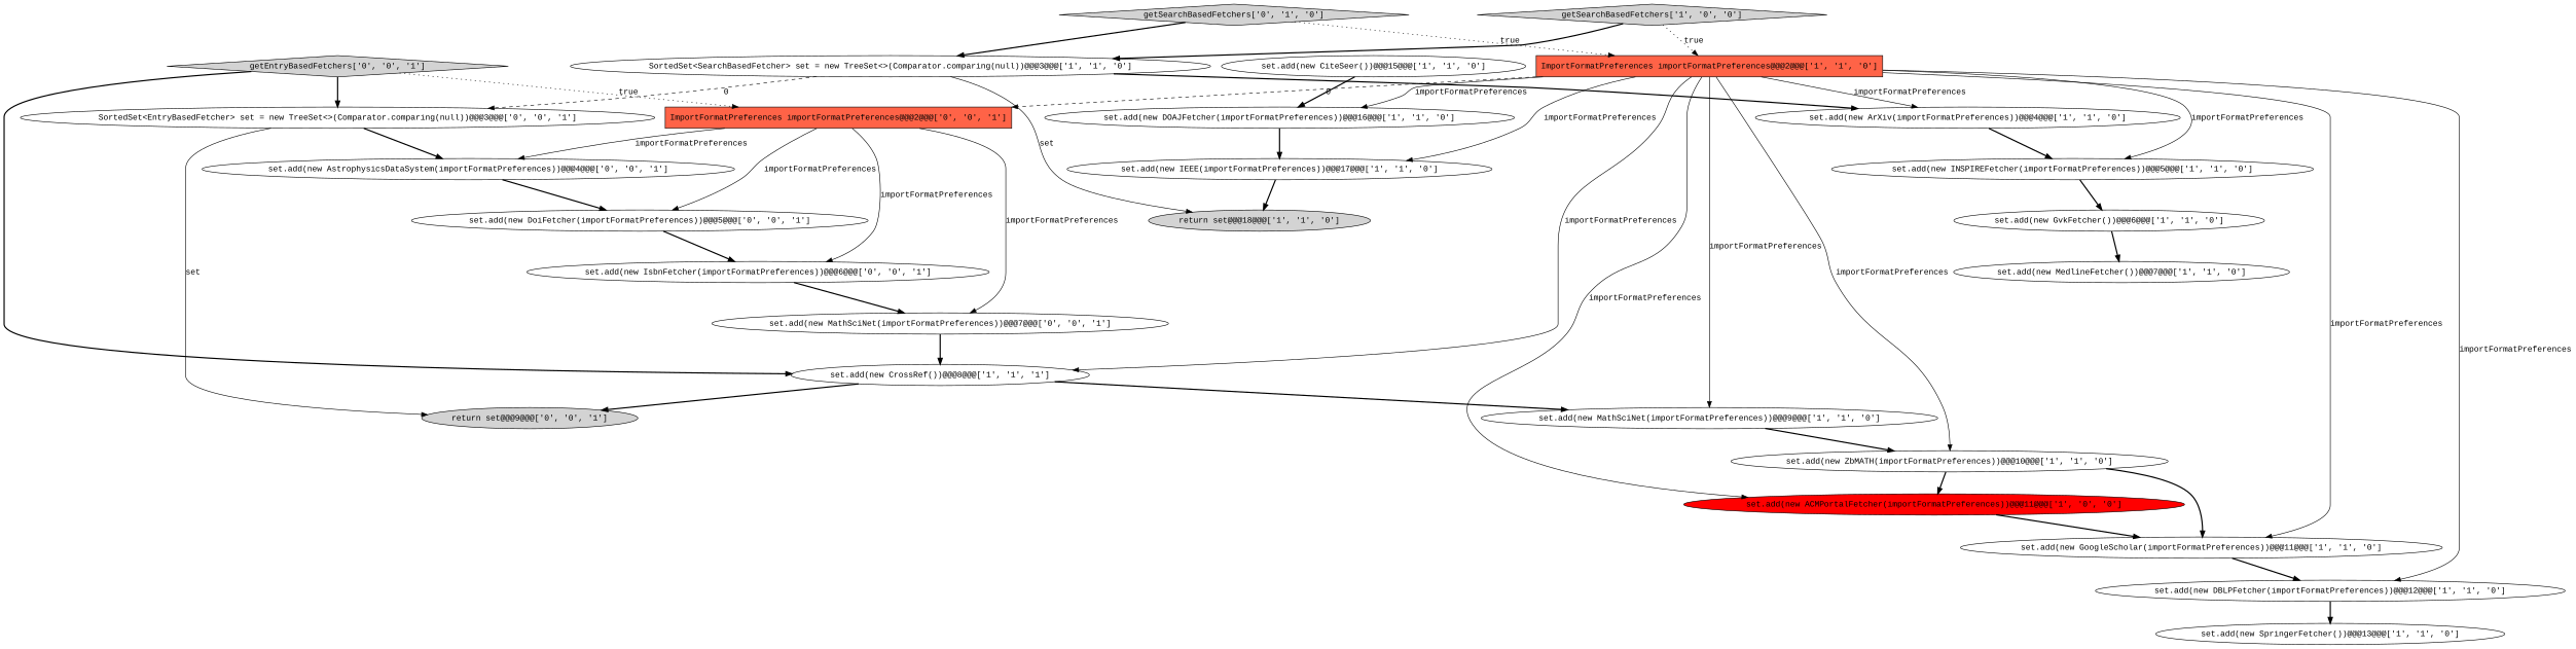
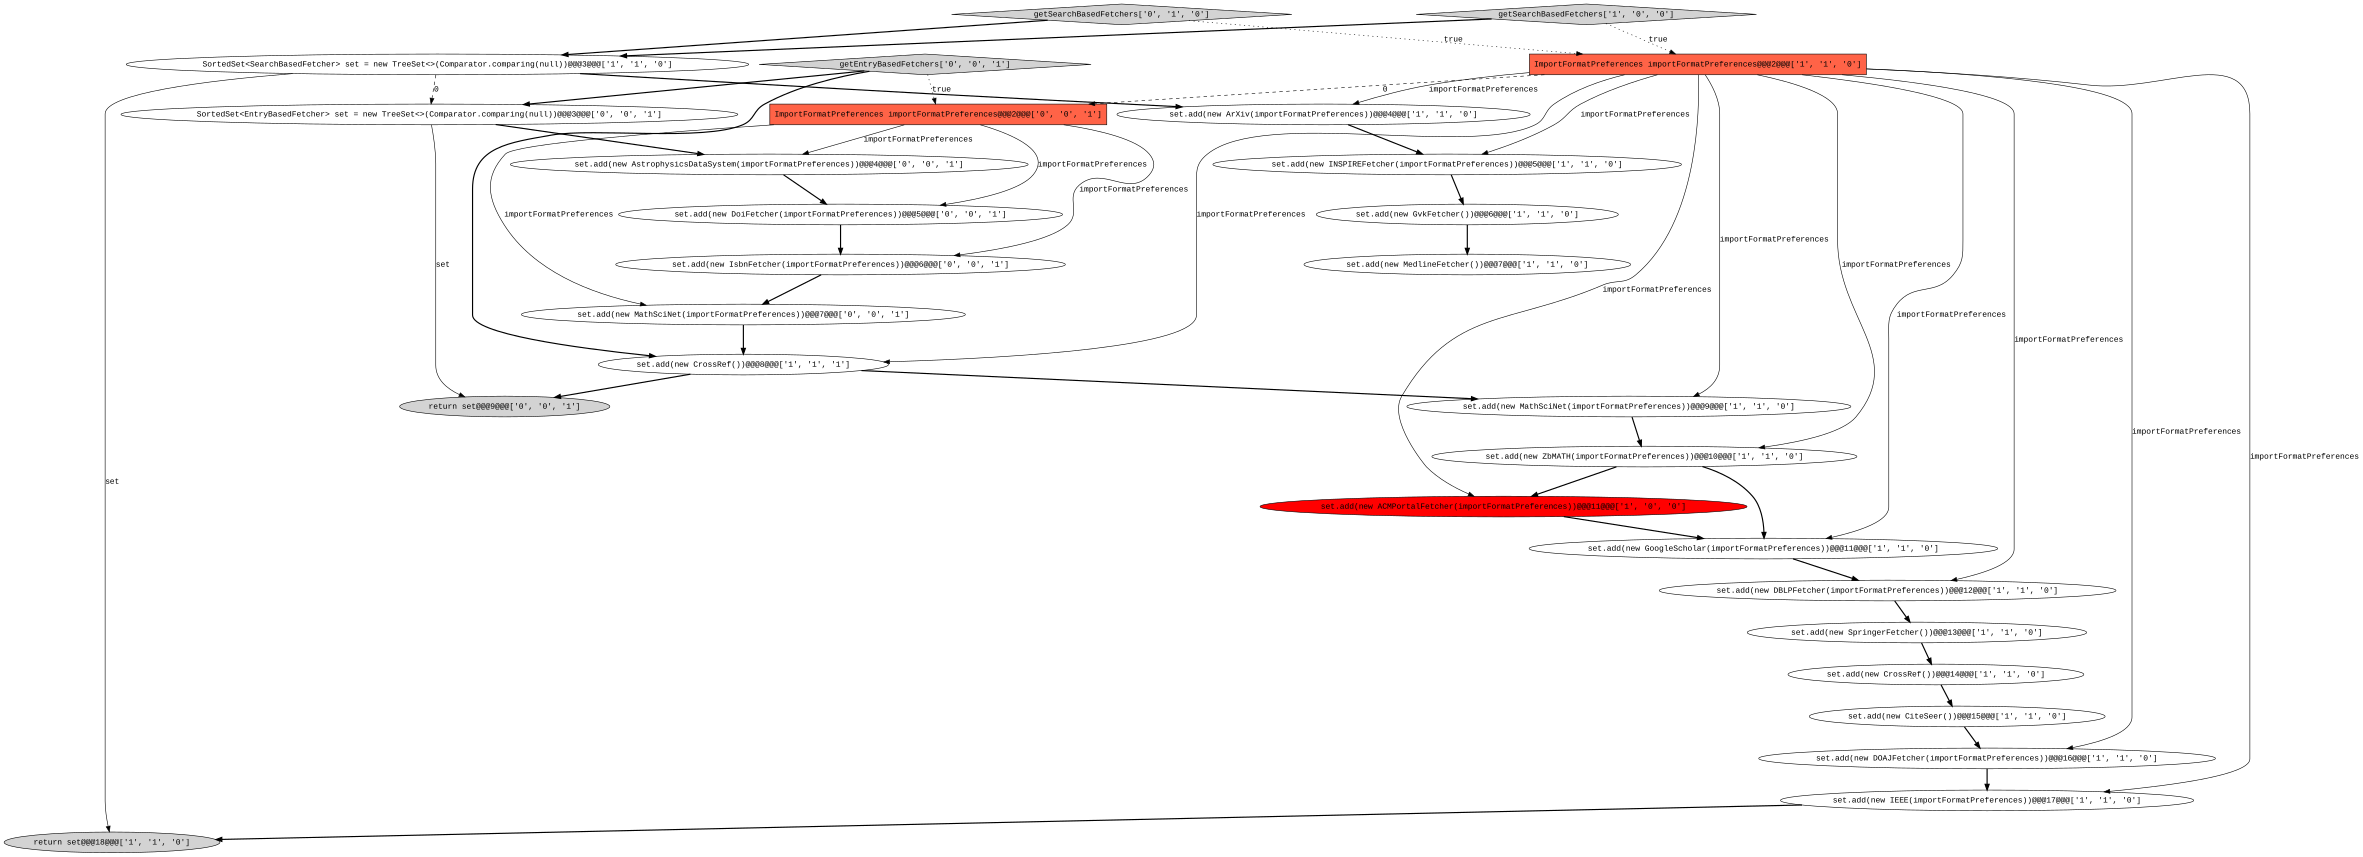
  digraph {
    fontname="Liberation Mono"
    node [fillcolor=white fontname="Liberation Mono" shape=ellipse style=filled]
    edge [fontname="Liberation Mono" style=bold]
    n1 [label="set.add(new INSPIREFetcher(importFormatPreferences))@@@5@@@['1', '1', '0']"]
    n2 [label="set.add(new GvkFetcher())@@@6@@@['1', '1', '0']"]
    n3 [label="set.add(new MedlineFetcher())@@@7@@@['1', '1', '0']"]
    n4 [label="set.add(new DoiFetcher(importFormatPreferences))@@@5@@@['0', '0', '1']"]
    n5 [label="set.add(new IsbnFetcher(importFormatPreferences))@@@6@@@['0', '0', '1']"]
    n6 [label="set.add(new MathSciNet(importFormatPreferences))@@@7@@@['0', '0', '1']"]
    n7 [fillcolor=red label="set.add(new ACMPortalFetcher(importFormatPreferences))@@@11@@@['1', '0', '0']"]
    n8 [label="set.add(new GoogleScholar(importFormatPreferences))@@@11@@@['1', '1', '0']"]
    n9 [label="set.add(new DBLPFetcher(importFormatPreferences))@@@12@@@['1', '1', '0']"]
    n10 [fillcolor=lightgray label="return set@@@9@@@['0', '0', '1']"]
    n11 [label="set.add(new AstrophysicsDataSystem(importFormatPreferences))@@@4@@@['0', '0', '1']"]
    n12 [fillcolor=tomato label="ImportFormatPreferences importFormatPreferences@@@2@@@['0', '0', '1']" shape=box]
    n13 [label="set.add(new CrossRef())@@@8@@@['1', '1', '1']"]
+   n14 [label="set.add(new CrossRef())@@@14@@@['1', '1', '0']"]
    n15 [label="set.add(new CiteSeer())@@@15@@@['1', '1', '0']"]
    n16 [label="set.add(new DOAJFetcher(importFormatPreferences))@@@16@@@['1', '1', '0']"]
    n17 [label="set.add(new SpringerFetcher())@@@13@@@['1', '1', '0']"]
    n18 [fillcolor=lightgray label="return set@@@18@@@['1', '1', '0']"]
    n19 [label="set.add(new ArXiv(importFormatPreferences))@@@4@@@['1', '1', '0']"]
    n20 [label="set.add(new MathSciNet(importFormatPreferences))@@@9@@@['1', '1', '0']"]
    n21 [label="set.add(new ZbMATH(importFormatPreferences))@@@10@@@['1', '1', '0']"]
    n22 [label="set.add(new IEEE(importFormatPreferences))@@@17@@@['1', '1', '0']"]
    n23 [label="SortedSet<SearchBasedFetcher> set = new TreeSet<>(Comparator.comparing(null))@@@3@@@['1', '1', '0']"]
    n24 [label="SortedSet<EntryBasedFetcher> set = new TreeSet<>(Comparator.comparing(null))@@@3@@@['0', '0', '1']"]
    n25 [fillcolor=lightgray label="getSearchBasedFetchers['0', '1', '0']" shape=diamond]
    n26 [fillcolor=tomato label="ImportFormatPreferences importFormatPreferences@@@2@@@['1', '1', '0']" shape=box]
    n27 [fillcolor=lightgray label="getEntryBasedFetchers['0', '0', '1']" shape=diamond]
    n28 [fillcolor=lightgray label="getSearchBasedFetchers['1', '0', '0']" shape=diamond]
    n1 -> n2
    n2 -> n3
    n4 -> n5
    n5 -> n6
    n6 -> n13
    n7 -> n8
    n8 -> n9
    n9 -> n17
    n11 -> n4
    n12 -> n4 [label=importFormatPreferences style=solid]
    n12 -> n5 [label=importFormatPreferences style=solid]
    n12 -> n6 [label=importFormatPreferences style=solid]
    n12 -> n11 [label=importFormatPreferences style=solid]
    n13 -> n10
    n13 -> n20
+   n14 -> n15
    n15 -> n16
    n16 -> n22
+   n17 -> n14
    n19 -> n1
    n20 -> n21
    n21 -> n7
    n21 -> n8
    n22 -> n18
    n23 -> n18 [label=set style=solid]
    n23 -> n19
    n23 -> n24 [label=0 style=dashed]
    n24 -> n10 [label=set style=solid]
    n24 -> n11
    n25 -> n23
    n25 -> n26 [label=true style=dotted]
    n26 -> n1 [label=importFormatPreferences style=solid]
    n26 -> n7 [label=importFormatPreferences style=solid]
    n26 -> n8 [label=importFormatPreferences style=solid]
    n26 -> n9 [label=importFormatPreferences style=solid]
    n26 -> n12 [label=0 style=dashed]
    n26 -> n13 [label=importFormatPreferences style=solid]
    n26 -> n16 [label=importFormatPreferences style=solid]
    n26 -> n19 [label=importFormatPreferences style=solid]
    n26 -> n20 [label=importFormatPreferences style=solid]
    n26 -> n21 [label=importFormatPreferences style=solid]
    n26 -> n22 [label=importFormatPreferences style=solid]
    n27 -> n12 [label=true style=dotted]
    n27 -> n13
    n27 -> n24
    n28 -> n23
    n28 -> n26 [label=true style=dotted]
  }
